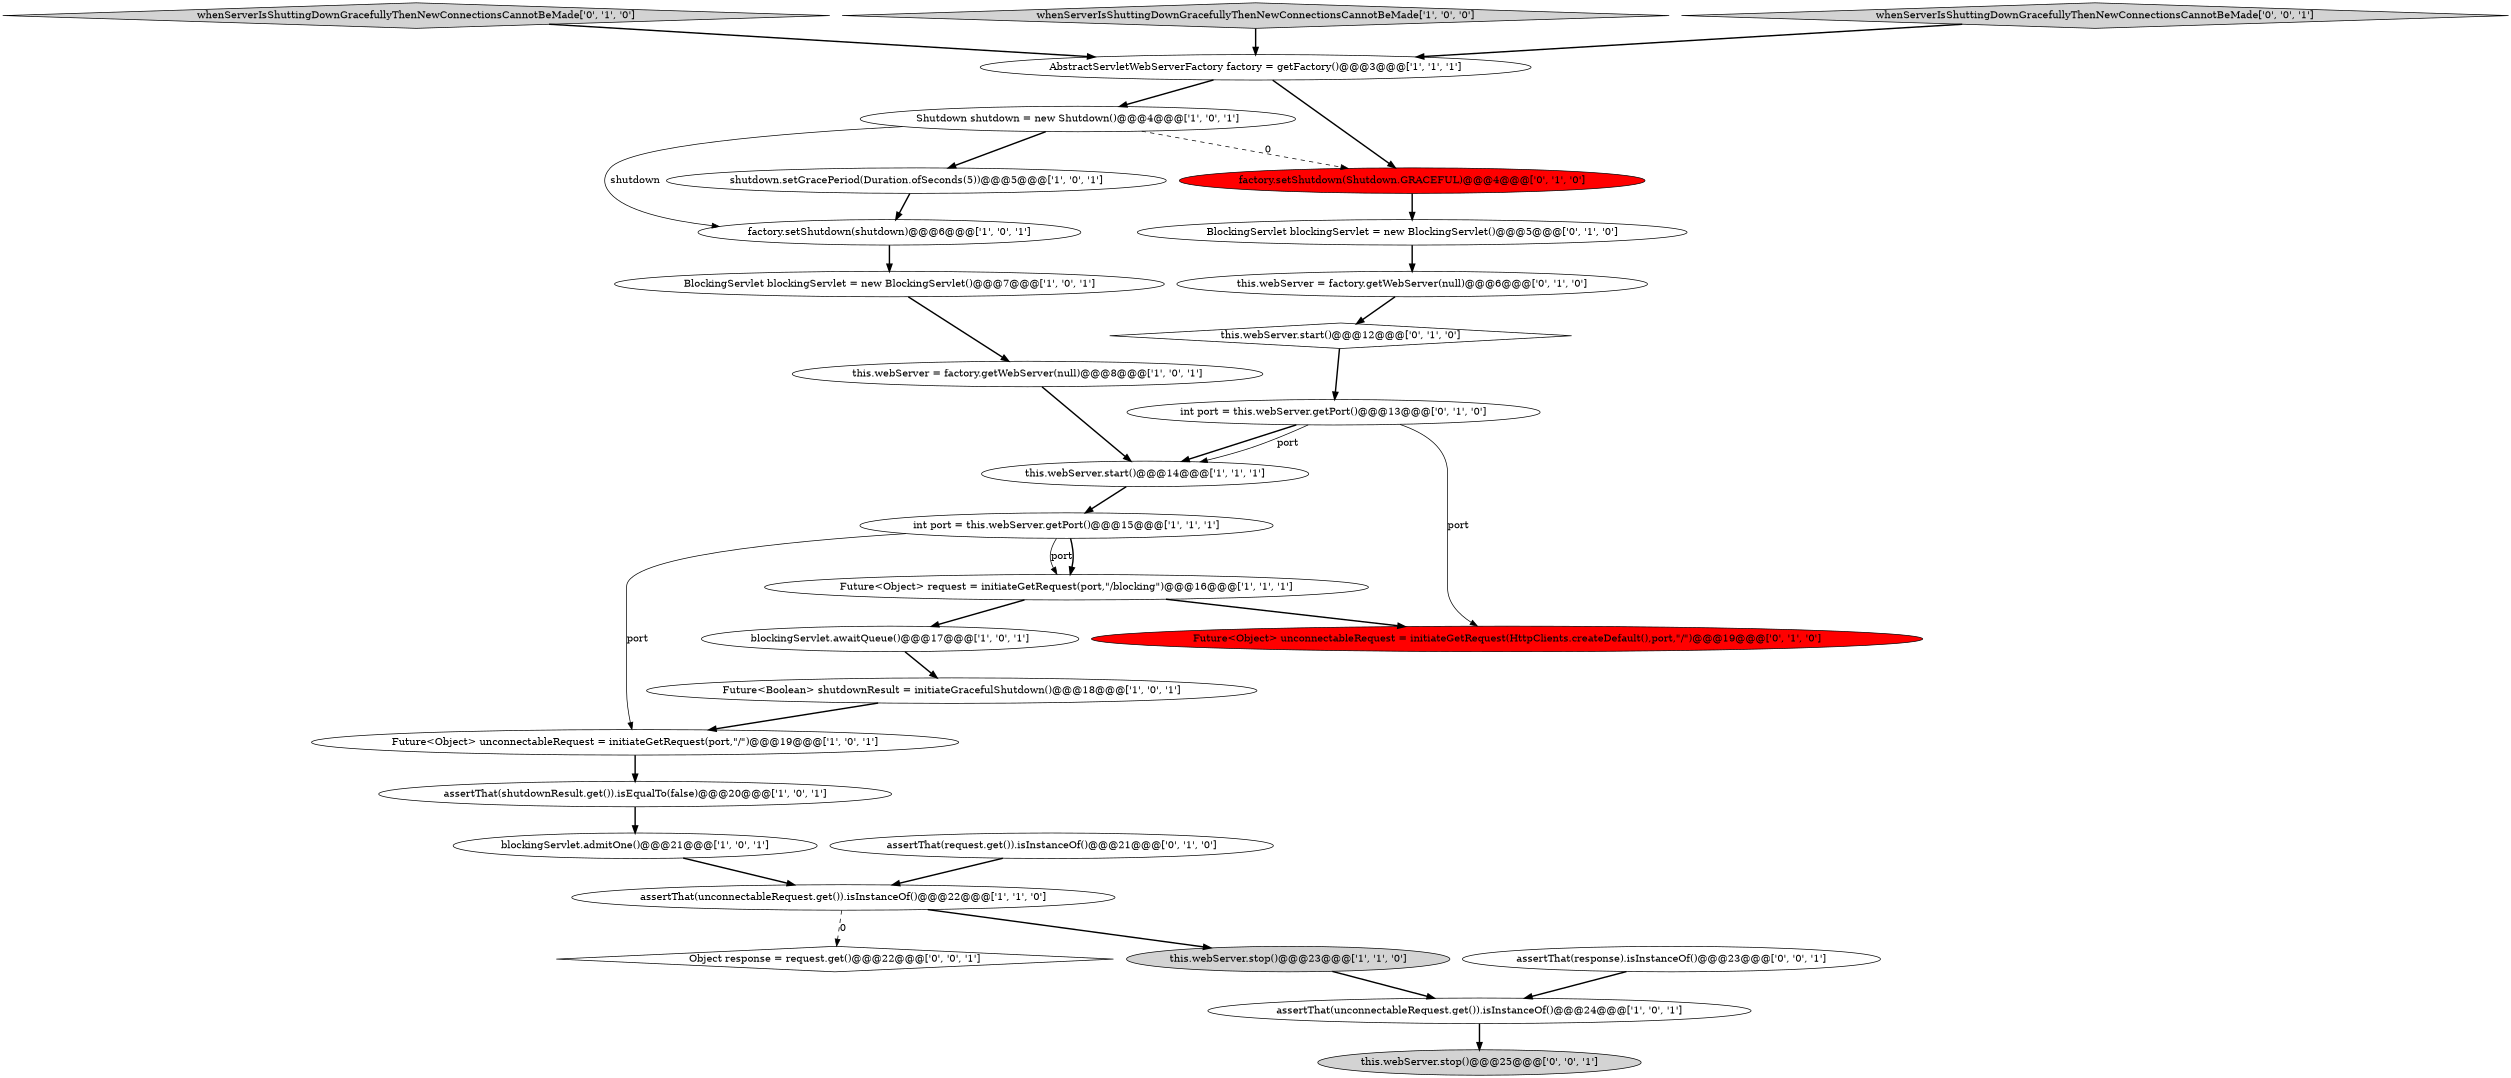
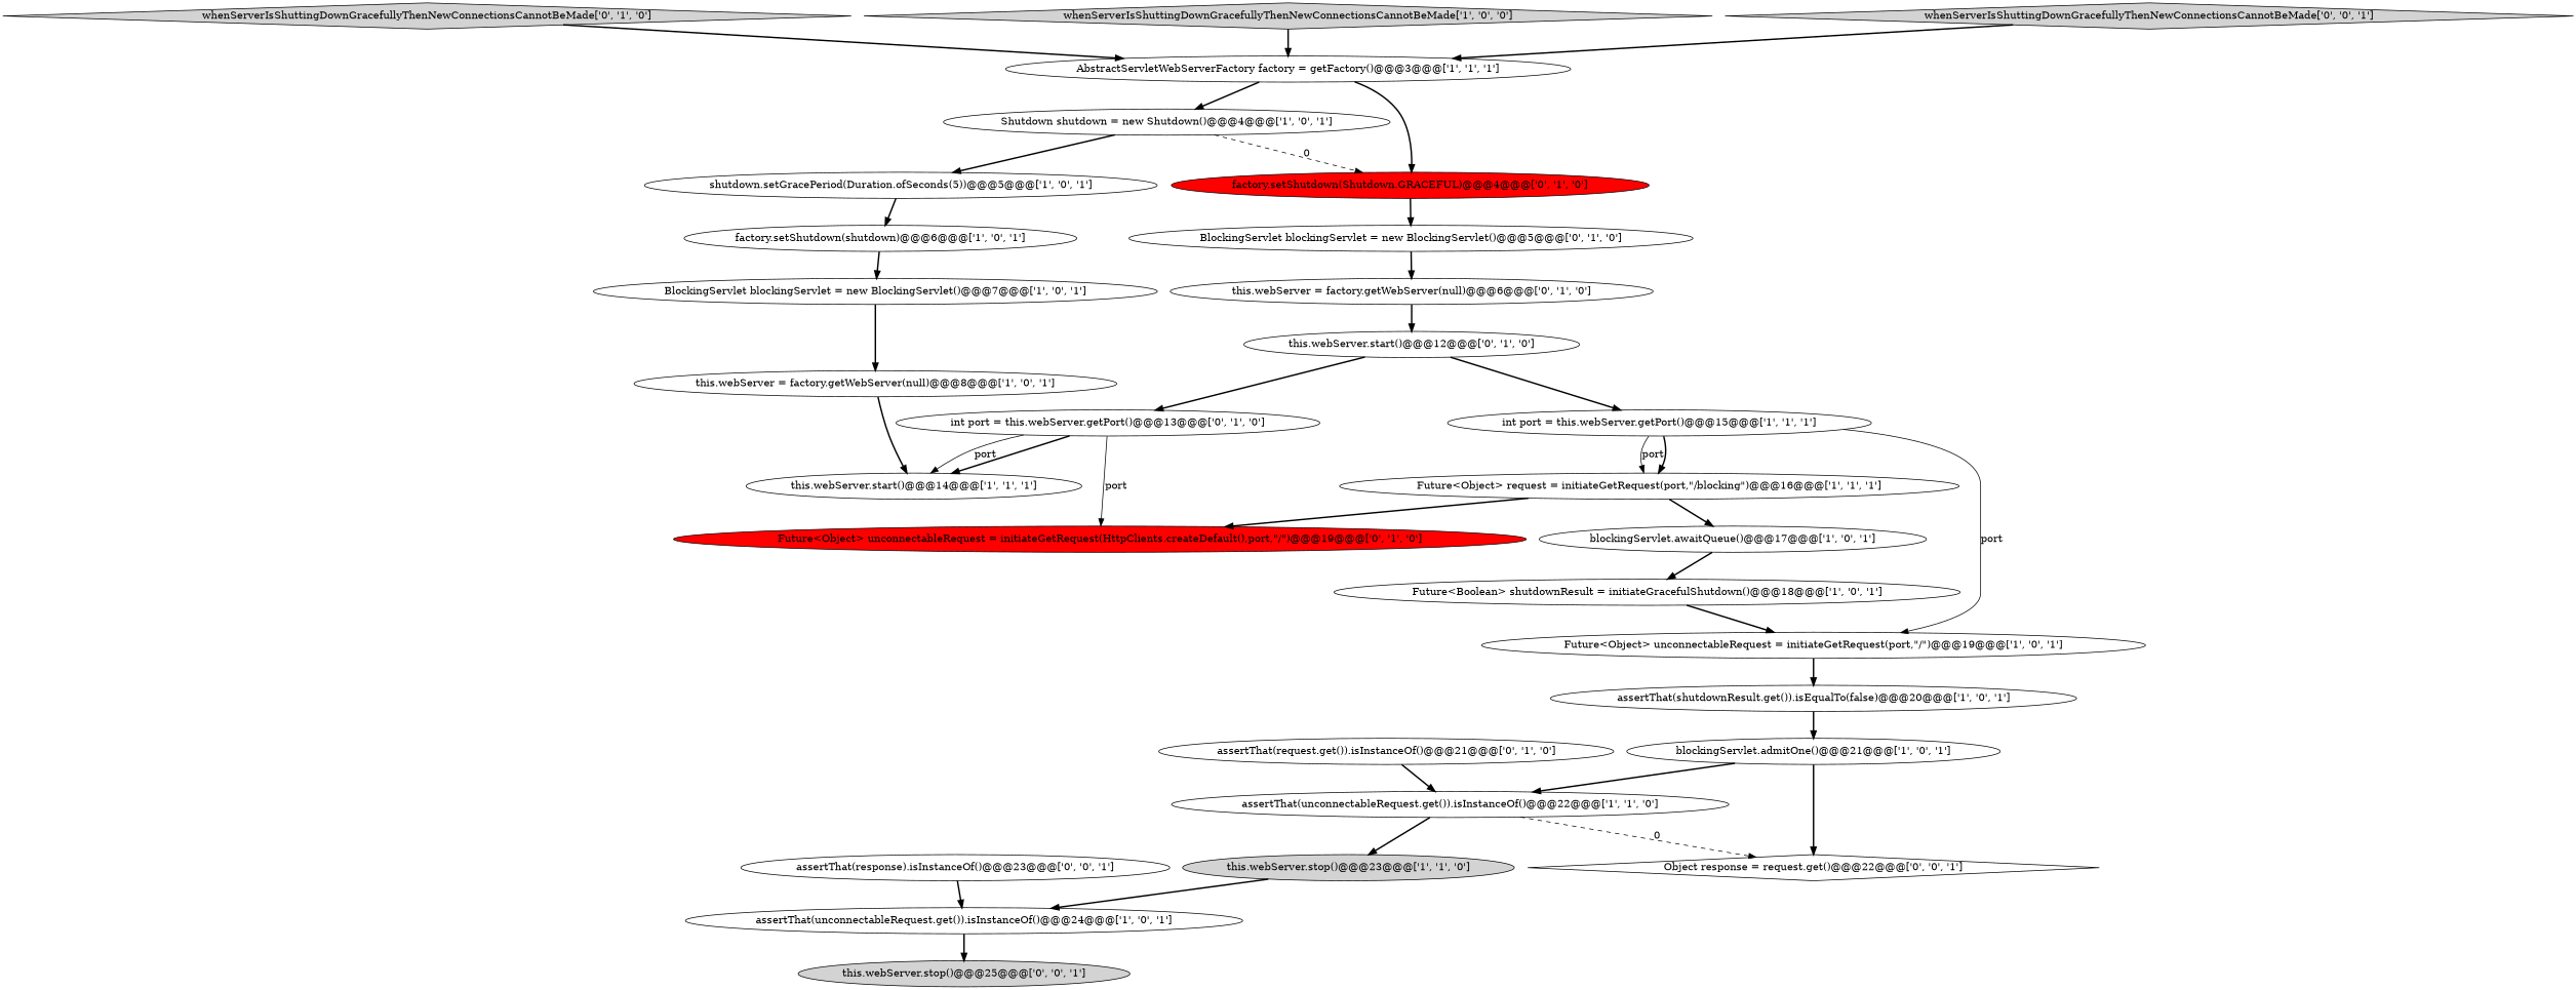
  digraph {
    node [fillcolor=white shape=ellipse style=filled]
    edge [style=bold]
    n1 [label="this.webServer = factory.getWebServer(null)@@@8@@@['1', '0', '1']"]
    n2 [label="this.webServer.start()@@@14@@@['1', '1', '1']"]
    n3 [label="int port = this.webServer.getPort()@@@15@@@['1', '1', '1']"]
    n4 [label="assertThat(unconnectableRequest.get()).isInstanceOf()@@@24@@@['1', '0', '1']"]
    n5 [fillcolor=lightgray label="this.webServer.stop()@@@25@@@['0', '0', '1']"]
    n6 [label="factory.setShutdown(shutdown)@@@6@@@['1', '0', '1']"]
    n7 [label="BlockingServlet blockingServlet = new BlockingServlet()@@@7@@@['1', '0', '1']"]
    n8 [label="assertThat(unconnectableRequest.get()).isInstanceOf()@@@22@@@['1', '1', '0']"]
    n9 [label="Object response = request.get()@@@22@@@['0', '0', '1']" shape=diamond]
    n10 [fillcolor=lightgray label="this.webServer.stop()@@@23@@@['1', '1', '0']"]
    n11 [label="blockingServlet.admitOne()@@@21@@@['1', '0', '1']"]
    n12 [fillcolor=red label="Future<Object> unconnectableRequest = initiateGetRequest(HttpClients.createDefault(),port,\"/\")@@@19@@@['0', '1', '0']"]
    n13 [label="Future<Boolean> shutdownResult = initiateGracefulShutdown()@@@18@@@['1', '0', '1']"]
    n14 [label="Future<Object> unconnectableRequest = initiateGetRequest(port,\"/\")@@@19@@@['1', '0', '1']"]
    n15 [label="assertThat(shutdownResult.get()).isEqualTo(false)@@@20@@@['1', '0', '1']"]
    n16 [fillcolor=lightgray label="whenServerIsShuttingDownGracefullyThenNewConnectionsCannotBeMade['0', '1', '0']" shape=diamond]
    n17 [label="AbstractServletWebServerFactory factory = getFactory()@@@3@@@['1', '1', '1']"]
    n18 [label="Shutdown shutdown = new Shutdown()@@@4@@@['1', '0', '1']"]
    n19 [fillcolor=red label="factory.setShutdown(Shutdown.GRACEFUL)@@@4@@@['0', '1', '0']"]
    n20 [fillcolor=lightgray label="whenServerIsShuttingDownGracefullyThenNewConnectionsCannotBeMade['1', '0', '0']" shape=diamond]
    n21 [fillcolor=lightgray label="whenServerIsShuttingDownGracefullyThenNewConnectionsCannotBeMade['0', '0', '1']" shape=diamond]
    n22 [label="shutdown.setGracePeriod(Duration.ofSeconds(5))@@@5@@@['1', '0', '1']"]
    n23 [label="assertThat(request.get()).isInstanceOf()@@@21@@@['0', '1', '0']"]
    n24 [label="Future<Object> request = initiateGetRequest(port,\"/blocking\")@@@16@@@['1', '1', '1']"]
    n25 [label="blockingServlet.awaitQueue()@@@17@@@['1', '0', '1']"]
    n26 [label="BlockingServlet blockingServlet = new BlockingServlet()@@@5@@@['0', '1', '0']"]
    n27 [label="this.webServer = factory.getWebServer(null)@@@6@@@['0', '1', '0']"]
-   n28 [label="this.webServer.start()@@@12@@@['0', '1', '0']" shape=diamond]
+   n28 [label="this.webServer.start()@@@12@@@['0', '1', '0']"]
    n29 [label="int port = this.webServer.getPort()@@@13@@@['0', '1', '0']"]
    n30 [label="assertThat(response).isInstanceOf()@@@23@@@['0', '0', '1']"]
    n1 -> n2
-   n2 -> n3
+   n28 -> n3
    n3 -> n14 [label=port style=solid]
    n3 -> n24 [label=port style=solid]
    n3 -> n24
    n4 -> n5
    n6 -> n7
    n7 -> n1
    n8 -> n9 [label=0 style=dashed]
    n8 -> n10
    n10 -> n4
    n11 -> n8
+   n11 -> n9
    n13 -> n14
    n14 -> n15
    n15 -> n11
    n16 -> n17
    n17 -> n18
    n17 -> n19
-   n18 -> n6 [label=shutdown style=solid]
    n18 -> n19 [label=0 style=dashed]
    n18 -> n22
    n19 -> n26
    n20 -> n17
    n21 -> n17
    n22 -> n6
    n23 -> n8
    n24 -> n12
    n24 -> n25
    n25 -> n13
    n26 -> n27
    n27 -> n28
    n28 -> n29
    n29 -> n2
    n29 -> n2 [label=port style=solid]
    n29 -> n12 [label=port style=solid]
    n30 -> n4
  }
